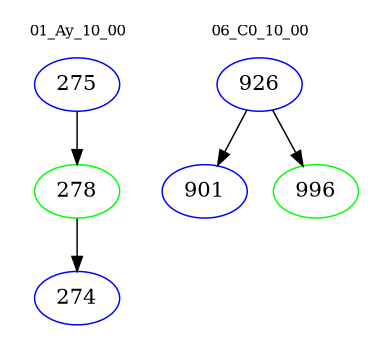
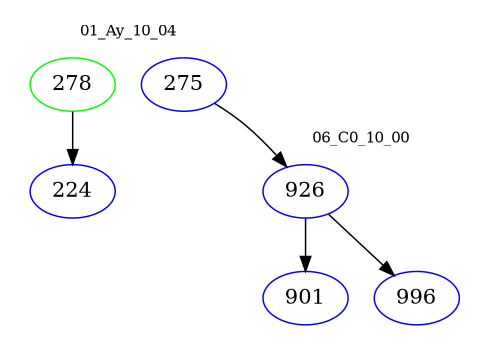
  digraph {
    node [color=blue]
    edge [color=black]
    n1 [label=275]
-   n2 [label=274]
+   n2 [label=224]
    n3 [color=green label=278]
    n4 [label=926]
    n5 [label=901]
-   n6 [color=green label=996]
+   n6 [label=996]
    subgraph cluster_1 {
      color=white
      fontsize=10
-     label="01_Ay_10_00"
+     label="01_Ay_10_04"
      n1
      n2
      n3
    }
    subgraph cluster_2 {
      color=white
      fontsize=10
      label="06_C0_10_00"
      n4
      n5
      n6
    }
-   n1 -> n3
+   n1 -> n4
    n3 -> n2
    n4 -> n5
    n4 -> n6
  }
